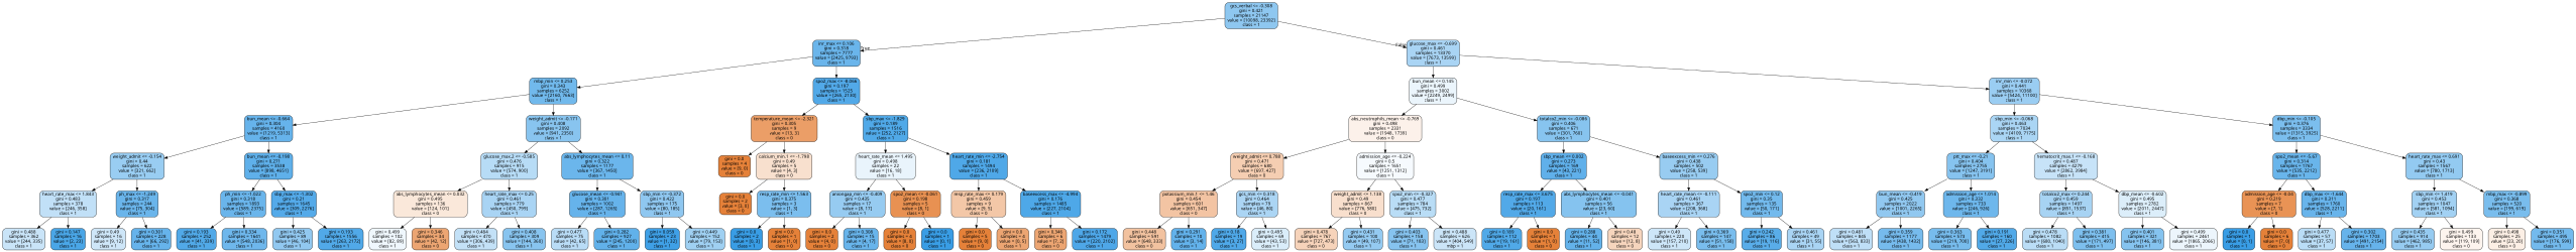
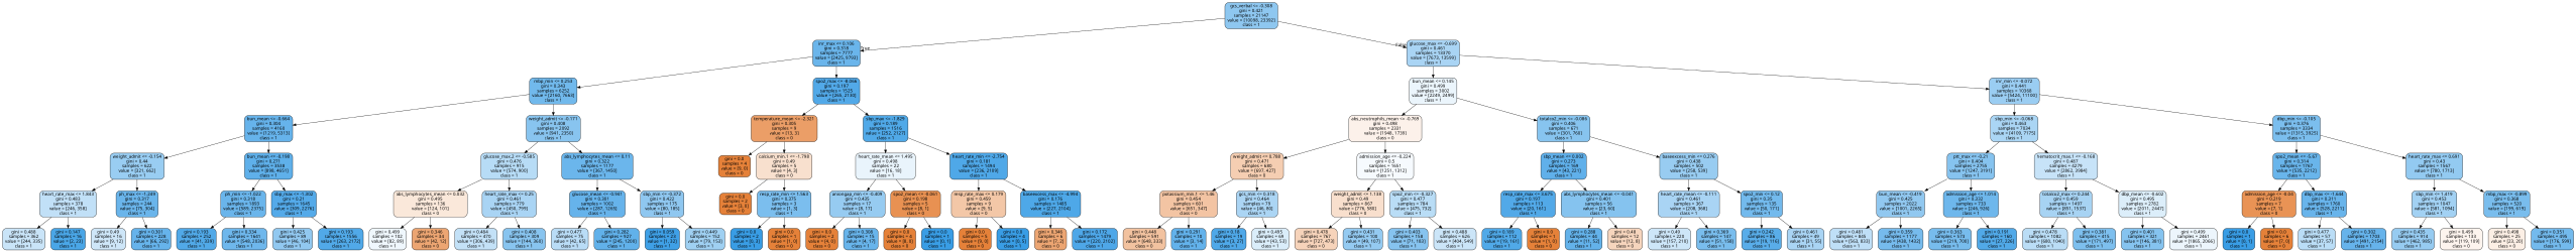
  digraph {
    fontname="Noto Sans"
    node [color=black fillcolor="#e58139" fontname="Noto Sans" shape=box style="filled, rounded"]
    edge [fontname="Noto Sans"]
    n1 [fillcolor="#8ec7f0" label="gcs_verbal <= -0.308\ngini = 0.421\nsamples = 21147\nvalue = [10098, 23392]\nclass = 1"]
    n2 [fillcolor="#6ab5eb" label="inr_max <= 0.106\ngini = 0.318\nsamples = 7777\nvalue = [2425, 9793]\nclass = 1"]
    n3 [fillcolor="#a9d4f4" label="glucose_max <= -0.699\ngini = 0.461\nsamples = 13370\nvalue = [7673, 13599]\nclass = 1"]
    n4 [fillcolor="#71b9ec" label="mbp_min <= 0.253\ngini = 0.343\nsamples = 6252\nvalue = [2160, 7663]\nclass = 1"]
    n5 [fillcolor="#52a9e8" label="spo2_max <= -8.066\ngini = 0.197\nsamples = 1525\nvalue = [265, 2130]\nclass = 1"]
    n6 [fillcolor="#ebf5fc" label="bun_mean <= 0.145\ngini = 0.499\nsamples = 3002\nvalue = [2249, 2499]\nclass = 1"]
    n7 [fillcolor="#9acdf2" label="inr_min <= -0.072\ngini = 0.441\nsamples = 10368\nvalue = [5424, 11100]\nclass = 1"]
    n8 [fillcolor="#66b3eb" label="bun_mean <= -0.664\ngini = 0.304\nsamples = 4160\nvalue = [1219, 5313]\nclass = 1"]
    n9 [fillcolor="#88c4ef" label="weight_admit <= -0.171\ngini = 0.408\nsamples = 2092\nvalue = [941, 2350]\nclass = 1"]
    n10 [fillcolor="#eb9e67" label="temperature_mean <= -2.321\ngini = 0.305\nsamples = 9\nvalue = [13, 3]\nclass = 0"]
    n11 [fillcolor="#50a9e8" label="sbp_max <= -1.829\ngini = 0.189\nsamples = 1516\nvalue = [252, 2127]\nclass = 1"]
    n12 [fillcolor="#99cdf2" label="weight_admit <= -0.154\ngini = 0.44\nsamples = 622\nvalue = [321, 662]\nclass = 1"]
    n13 [fillcolor="#5fb0ea" label="bun_mean <= -0.198\ngini = 0.271\nsamples = 3538\nvalue = [898, 4651]\nclass = 1"]
    n14 [fillcolor="#b7dcf6" label="glucose_max.2 <= -0.585\ngini = 0.476\nsamples = 915\nvalue = [574, 900]\nclass = 1"]
    n15 [fillcolor="#6bb6ec" label="abs_lymphocytes_mean <= 0.11\ngini = 0.322\nsamples = 1177\nvalue = [367, 1450]\nclass = 1"]
    n16 [fillcolor="#c1e0f7" label="heart_rate_max <= 1.843\ngini = 0.483\nsamples = 378\nvalue = [246, 358]\nclass = 1"]
    n17 [fillcolor="#6ab5eb" label="ph_max <= -1.249\ngini = 0.317\nsamples = 244\nvalue = [75, 304]\nclass = 1"]
    n18 [fillcolor="#6ab5eb" label="ph_min <= -1.022\ngini = 0.318\nsamples = 1893\nvalue = [589, 2375]\nclass = 1"]
    n19 [fillcolor="#54aae9" label="sbp_max <= -1.302\ngini = 0.21\nsamples = 1645\nvalue = [309, 2276]\nclass = 1"]
    n20 [fillcolor="#c9e4f8" label="gini = 0.488\nsamples = 362\nvalue = [244, 335]\nclass = 1"]
    n21 [fillcolor="#4aa6e7" label="gini = 0.147\nsamples = 16\nvalue = [2, 23]\nclass = 1"]
    n22 [fillcolor="#cee6f8" label="gini = 0.49\nsamples = 16\nvalue = [9, 12]\nclass = 1"]
    n23 [fillcolor="#66b3eb" label="gini = 0.301\nsamples = 228\nvalue = [66, 292]\nclass = 1"]
    n24 [fillcolor="#51a9e8" label="gini = 0.193\nsamples = 252\nvalue = [41, 339]\nclass = 1"]
    n25 [fillcolor="#6eb7ec" label="gini = 0.334\nsamples = 1641\nvalue = [548, 2036]\nclass = 1"]
    n26 [fillcolor="#91c8f0" label="gini = 0.425\nsamples = 89\nvalue = [46, 104]\nclass = 1"]
    n27 [fillcolor="#51a9e8" label="gini = 0.193\nsamples = 1556\nvalue = [263, 2172]\nclass = 1"]
    n28 [fillcolor="#fae8da" label="abs_lymphocytes_mean <= 0.032\ngini = 0.495\nsamples = 136\nvalue = [124, 101]\nclass = 0"]
    n29 [fillcolor="#a9d4f4" label="heart_rate_max <= 0.25\ngini = 0.461\nsamples = 779\nvalue = [450, 799]\nclass = 1"]
    n30 [fillcolor="#66b3eb" label="glucose_mean <= -0.941\ngini = 0.301\nsamples = 1002\nvalue = [287, 1265]\nclass = 1"]
    n31 [fillcolor="#8fc7f0" label="sbp_min <= -0.372\ngini = 0.422\nsamples = 175\nvalue = [80, 185]\nclass = 1"]
    n32 [fillcolor="#eff7fd" label="gini = 0.499\nsamples = 102\nvalue = [82, 89]\nclass = 1"]
    n33 [fillcolor="#eca572" label="gini = 0.346\nsamples = 34\nvalue = [42, 12]\nclass = 0"]
    n34 [fillcolor="#c3e1f7" label="gini = 0.484\nsamples = 470\nvalue = [306, 439]\nclass = 1"]
    n35 [fillcolor="#88c4ef" label="gini = 0.408\nsamples = 309\nvalue = [144, 360]\nclass = 1"]
    n36 [fillcolor="#b9dcf6" label="gini = 0.477\nsamples = 75\nvalue = [42, 65]\nclass = 1"]
    n37 [fillcolor="#61b1ea" label="gini = 0.282\nsamples = 927\nvalue = [245, 1200]\nclass = 1"]
    n38 [fillcolor="#3fa0e6" label="gini = 0.059\nsamples = 23\nvalue = [1, 32]\nclass = 1"]
    n39 [fillcolor="#9fd0f2" label="gini = 0.449\nsamples = 152\nvalue = [79, 153]\nclass = 1"]
    n40 [label="gini = 0.0\nsamples = 4\nvalue = [9, 0]\nclass = 0"]
    n41 [fillcolor="#f8e0ce" label="calcium_min.1 <= -1.798\ngini = 0.49\nsamples = 5\nvalue = [4, 3]\nclass = 0"]
    n42 [fillcolor="#e9f4fc" label="heart_rate_mean <= 1.495\ngini = 0.498\nsamples = 22\nvalue = [16, 18]\nclass = 1"]
    n43 [fillcolor="#4fa8e8" label="heart_rate_min <= -2.754\ngini = 0.181\nsamples = 1494\nvalue = [236, 2109]\nclass = 1"]
    n44 [label="gini = 0.0\nsamples = 2\nvalue = [3, 0]\nclass = 0"]
    n45 [fillcolor="#7bbeee" label="resp_rate_min <= 1.563\ngini = 0.375\nsamples = 3\nvalue = [1, 3]\nclass = 1"]
    n46 [fillcolor="#399de5" label="gini = 0.0\nsamples = 2\nvalue = [0, 3]\nclass = 1"]
    n47 [label="gini = 0.0\nsamples = 1\nvalue = [1, 0]\nclass = 0"]
    n48 [fillcolor="#96cbf1" label="aniongap_min <= -0.409\ngini = 0.435\nsamples = 17\nvalue = [8, 17]\nclass = 1"]
    n49 [fillcolor="#e89152" label="spo2_mean <= -0.061\ngini = 0.198\nsamples = 5\nvalue = [8, 1]\nclass = 0"]
    n50 [fillcolor="#f3c7a7" label="resp_rate_max <= 0.179\ngini = 0.459\nsamples = 9\nvalue = [9, 5]\nclass = 0"]
    n51 [fillcolor="#4ea8e8" label="baseexcess_max <= -4.994\ngini = 0.176\nsamples = 1485\nvalue = [227, 2104]\nclass = 1"]
    n52 [label="gini = 0.0\nsamples = 2\nvalue = [4, 0]\nclass = 0"]
    n53 [fillcolor="#68b4eb" label="gini = 0.308\nsamples = 15\nvalue = [4, 17]\nclass = 1"]
    n54 [label="gini = 0.0\nsamples = 4\nvalue = [8, 0]\nclass = 0"]
    n55 [fillcolor="#399de5" label="gini = 0.0\nsamples = 1\nvalue = [0, 1]\nclass = 1"]
    n56 [label="gini = 0.0\nsamples = 5\nvalue = [9, 0]\nclass = 0"]
-   n57 [fillcolor="#eca572" label="gini = 0.0\nsamples = 4\nvalue = [0, 5]\nclass = 1"]
+   n57 [fillcolor="#399de5" label="gini = 0.0\nsamples = 4\nvalue = [0, 5]\nclass = 1"]
    n58 [fillcolor="#eca572" label="gini = 0.346\nsamples = 6\nvalue = [7, 2]\nclass = 0"]
    n59 [fillcolor="#4ea7e8" label="gini = 0.172\nsamples = 1479\nvalue = [220, 2102]\nclass = 1"]
    n60 [fillcolor="#fcf1ea" label="abs_neutrophils_mean <= -0.769\ngini = 0.498\nsamples = 2331\nvalue = [1948, 1739]\nclass = 0"]
    n61 [fillcolor="#87c4ef" label="totalco2_min <= -0.086\ngini = 0.406\nsamples = 671\nvalue = [301, 760]\nclass = 1"]
    n62 [fillcolor="#aad5f4" label="sbp_min <= -0.068\ngini = 0.463\nsamples = 7034\nvalue = [4109, 7175]\nclass = 1"]
    n63 [fillcolor="#7bbeee" label="dbp_min <= -0.105\ngini = 0.376\nsamples = 3334\nvalue = [1315, 3925]\nclass = 1"]
    n64 [fillcolor="#f5ceb2" label="weight_admit <= 0.788\ngini = 0.471\nsamples = 680\nvalue = [697, 427]\nclass = 0"]
    n65 [fillcolor="#f6fafe" label="admission_age <= -0.224\ngini = 0.5\nsamples = 1651\nvalue = [1251, 1312]\nclass = 1"]
    n66 [fillcolor="#60b0ea" label="sbp_mean <= 0.002\ngini = 0.273\nsamples = 169\nvalue = [43, 221]\nclass = 1"]
    n67 [fillcolor="#98ccf1" label="baseexcess_min <= 0.276\ngini = 0.438\nsamples = 502\nvalue = [258, 539]\nclass = 1"]
    n68 [fillcolor="#f3c4a3" label="potassium_min.1 <= 1.46\ngini = 0.454\nsamples = 601\nvalue = [651, 347]\nclass = 0"]
    n69 [fillcolor="#abd5f4" label="gcs_min <= 0.318\ngini = 0.464\nsamples = 79\nvalue = [46, 80]\nclass = 1"]
    n70 [fillcolor="#f8dfcd" label="weight_admit <= 1.138\ngini = 0.49\nsamples = 867\nvalue = [776, 580]\nclass = 0"]
    n71 [fillcolor="#b9ddf6" label="spo2_min <= -0.327\ngini = 0.477\nsamples = 784\nvalue = [475, 732]\nclass = 1"]
    n72 [fillcolor="#f2c29f" label="gini = 0.448\nsamples = 591\nvalue = [648, 333]\nclass = 0"]
    n73 [fillcolor="#63b2eb" label="gini = 0.291\nsamples = 10\nvalue = [3, 14]\nclass = 1"]
    n74 [fillcolor="#4fa8e8" label="gini = 0.18\nsamples = 19\nvalue = [3, 27]\nclass = 1"]
    n75 [fillcolor="#daedfa" label="gini = 0.495\nsamples = 69\nvalue = [43, 53]\nclass = 1"]
    n76 [fillcolor="#f6d3ba" label="gini = 0.478\nsamples = 767\nvalue = [727, 473]\nclass = 0"]
    n77 [fillcolor="#94caf1" label="gini = 0.431\nsamples = 100\nvalue = [49, 107]\nclass = 1"]
    n78 [fillcolor="#86c3ef" label="gini = 0.403\nsamples = 158\nvalue = [71, 183]\nclass = 1"]
-   n79 [fillcolor="#cbe5f8" label="gini = 0.488\nsamples = 626\nvalue = [404, 549]\nmbp = 1"]
+   n79 [fillcolor="#cbe5f8" label="gini = 0.488\nsamples = 626\nvalue = [404, 549]\nclass = 1"]
    n80 [fillcolor="#52a9e8" label="resp_rate_max <= 3.675\ngini = 0.197\nsamples = 113\nvalue = [20, 161]\nclass = 1"]
    n81 [fillcolor="#85c3ef" label="abs_lymphocytes_mean <= -0.041\ngini = 0.401\nsamples = 56\nvalue = [23, 60]\nclass = 1"]
    n82 [fillcolor="#a9d4f4" label="heart_rate_mean <= -0.111\ngini = 0.461\nsamples = 367\nvalue = [208, 368]\nclass = 1"]
    n83 [fillcolor="#73baed" label="spo2_min <= 0.12\ngini = 0.35\nsamples = 135\nvalue = [50, 171]\nclass = 1"]
    n84 [fillcolor="#50a9e8" label="gini = 0.189\nsamples = 112\nvalue = [19, 161]\nclass = 1"]
    n85 [label="gini = 0.0\nsamples = 1\nvalue = [1, 0]\nclass = 0"]
    n86 [fillcolor="#63b2ea" label="gini = 0.288\nsamples = 44\nvalue = [11, 52]\nclass = 1"]
    n87 [fillcolor="#f6d5bd" label="gini = 0.48\nsamples = 12\nvalue = [12, 8]\nclass = 0"]
    n88 [fillcolor="#cde6f8" label="gini = 0.49\nsamples = 220\nvalue = [157, 210]\nclass = 1"]
    n89 [fillcolor="#79bded" label="gini = 0.369\nsamples = 147\nvalue = [51, 158]\nclass = 1"]
    n90 [fillcolor="#59ade9" label="gini = 0.242\nsamples = 86\nvalue = [19, 116]\nclass = 1"]
    n91 [fillcolor="#a9d4f4" label="gini = 0.461\nsamples = 49\nvalue = [31, 55]\nclass = 1"]
    n92 [fillcolor="#86c3ef" label="ptt_max <= -0.21\ngini = 0.404\nsamples = 2755\nvalue = [1247, 3191]\nclass = 1"]
    n93 [fillcolor="#c7e3f8" label="hematocrit_max.1 <= -0.168\ngini = 0.487\nsamples = 4279\nvalue = [2862, 3984]\nclass = 1"]
    n94 [fillcolor="#69b5eb" label="spo2_mean <= -5.67\ngini = 0.314\nsamples = 1767\nvalue = [535, 2212]\nclass = 1"]
    n95 [fillcolor="#93caf1" label="heart_rate_max <= 0.691\ngini = 0.43\nsamples = 1567\nvalue = [780, 1713]\nclass = 1"]
    n96 [fillcolor="#91c8f0" label="bun_mean <= -0.419\ngini = 0.425\nsamples = 2022\nvalue = [1001, 2265]\nclass = 1"]
    n97 [fillcolor="#6eb7ec" label="admission_age <= 1.014\ngini = 0.332\nsamples = 733\nvalue = [246, 926]\nclass = 1"]
    n98 [fillcolor="#a7d3f3" label="totalco2_max <= 0.244\ngini = 0.459\nsamples = 1497\nvalue = [851, 1537]\nclass = 1"]
    n99 [fillcolor="#dceefa" label="dbp_mean <= -0.602\ngini = 0.495\nsamples = 2782\nvalue = [2011, 2447]\nclass = 1"]
    n100 [fillcolor="#bfdff7" label="gini = 0.481\nsamples = 845\nvalue = [563, 833]\nclass = 1"]
    n101 [fillcolor="#76bbed" label="gini = 0.359\nsamples = 1177\nvalue = [438, 1432]\nclass = 1"]
    n102 [fillcolor="#77bced" label="gini = 0.363\nsamples = 573\nvalue = [219, 700]\nclass = 1"]
    n103 [fillcolor="#51a9e8" label="gini = 0.191\nsamples = 160\nvalue = [27, 226]\nclass = 1"]
    n104 [fillcolor="#baddf6" label="gini = 0.478\nsamples = 1082\nvalue = [680, 1040]\nclass = 1"]
    n105 [fillcolor="#7dbfee" label="gini = 0.381\nsamples = 415\nvalue = [171, 497]\nclass = 1"]
    n106 [fillcolor="#85c3ef" label="gini = 0.401\nsamples = 321\nvalue = [146, 381]\nclass = 1"]
    n107 [fillcolor="#ecf5fc" label="gini = 0.499\nsamples = 2461\nvalue = [1865, 2066]\nclass = 1"]
    n108 [fillcolor="#e99355" label="admission_age <= -0.04\ngini = 0.219\nsamples = 7\nvalue = [7, 1]\nclass = 0"]
    n109 [fillcolor="#68b4eb" label="dbp_max <= -1.644\ngini = 0.311\nsamples = 1760\nvalue = [528, 2211]\nclass = 1"]
    n110 [fillcolor="#a2d1f3" label="sbp_min <= 1.419\ngini = 0.453\nsamples = 1047\nvalue = [581, 1094]\nclass = 1"]
    n111 [fillcolor="#79bded" label="mbp_max <= -0.899\ngini = 0.368\nsamples = 520\nvalue = [199, 619]\nclass = 1"]
    n112 [fillcolor="#399de5" label="gini = 0.0\nsamples = 1\nvalue = [0, 1]\nclass = 1"]
    n113 [label="gini = 0.0\nsamples = 6\nvalue = [7, 0]\nclass = 0"]
    n114 [fillcolor="#baddf6" label="gini = 0.477\nsamples = 57\nvalue = [37, 57]\nclass = 1"]
    n115 [fillcolor="#66b3eb" label="gini = 0.302\nsamples = 1703\nvalue = [491, 2154]\nclass = 1"]
    n116 [fillcolor="#96cbf1" label="gini = 0.435\nsamples = 914\nvalue = [462, 985]\nclass = 1"]
    n117 [fillcolor="#fdf4ee" label="gini = 0.499\nsamples = 133\nvalue = [119, 109]\nclass = 0"]
    n118 [fillcolor="#fcefe5" label="gini = 0.498\nsamples = 25\nvalue = [23, 20]\nclass = 0"]
    n119 [fillcolor="#73baed" label="gini = 0.351\nsamples = 495\nvalue = [176, 599]\nclass = 1"]
    n1 -> n2 [headlabel=True labelangle=45 labeldistance=2.5]
    n1 -> n3 [headlabel=False labelangle=-45 labeldistance=2.5]
    n2 -> n4
    n2 -> n5
    n3 -> n6
    n3 -> n7
    n4 -> n8
    n4 -> n9
    n5 -> n10
    n5 -> n11
    n6 -> n60
    n6 -> n61
    n7 -> n62
    n7 -> n63
    n8 -> n12
    n8 -> n13
    n9 -> n14
    n9 -> n15
    n10 -> n40
    n10 -> n41
    n11 -> n42
    n11 -> n43
    n12 -> n16
    n12 -> n17
    n13 -> n18
    n13 -> n19
    n14 -> n28
    n14 -> n29
    n15 -> n30
    n15 -> n31
    n16 -> n20
    n16 -> n21
    n17 -> n22
    n17 -> n23
    n18 -> n24
    n18 -> n25
    n19 -> n26
    n19 -> n27
    n28 -> n32
    n28 -> n33
    n29 -> n34
    n29 -> n35
    n30 -> n36
    n30 -> n37
    n31 -> n38
    n31 -> n39
    n41 -> n44
    n41 -> n45
    n42 -> n48
    n42 -> n49
    n43 -> n50
    n43 -> n51
    n45 -> n46
    n45 -> n47
    n48 -> n52
    n48 -> n53
    n49 -> n54
    n49 -> n55
    n50 -> n56
    n50 -> n57
    n51 -> n58
    n51 -> n59
    n60 -> n64
    n60 -> n65
    n61 -> n66
    n61 -> n67
    n62 -> n92
    n62 -> n93
    n63 -> n94
    n63 -> n95
    n64 -> n68
    n64 -> n69
    n65 -> n70
    n65 -> n71
    n66 -> n80
    n66 -> n81
    n67 -> n82
    n67 -> n83
    n68 -> n72
    n68 -> n73
    n69 -> n74
    n69 -> n75
    n70 -> n76
    n70 -> n77
    n71 -> n78
    n71 -> n79
    n80 -> n84
    n80 -> n85
    n81 -> n86
    n81 -> n87
    n82 -> n88
    n82 -> n89
    n83 -> n90
    n83 -> n91
    n92 -> n96
    n92 -> n97
    n93 -> n98
    n93 -> n99
    n94 -> n108
    n94 -> n109
    n95 -> n110
    n95 -> n111
    n96 -> n100
    n96 -> n101
    n97 -> n102
    n97 -> n103
    n98 -> n104
    n98 -> n105
    n99 -> n106
    n99 -> n107
    n108 -> n112
    n108 -> n113
    n109 -> n114
    n109 -> n115
    n110 -> n116
    n110 -> n117
    n111 -> n118
    n111 -> n119
  }
